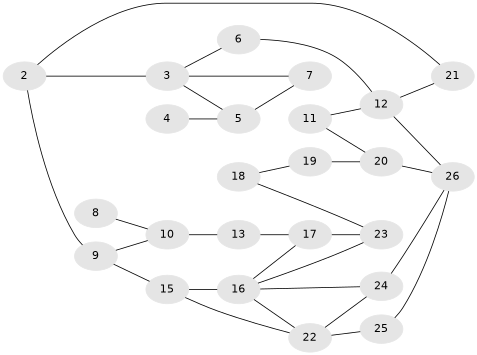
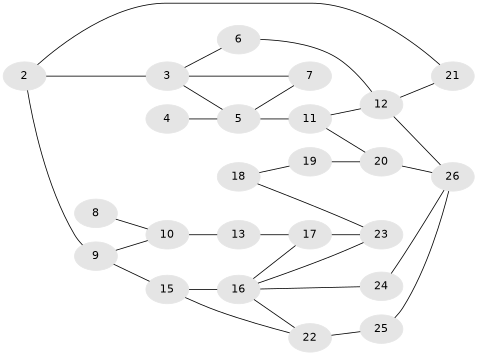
  graph {
    fontname="DejaVu Sans"
    rankdir=LR
    node [color=gray90 fontname="DejaVu Sans" style=filled]
    edge [fontname="DejaVu Sans" weight=1.0]
    2
    3
    9
    21
    4
    5
    8
    10
    6
    7
    15
    11
    12
    20
    26
    13
    16
    22
    17
    23
    18
    19
    24
    25
    2 -- 3
    2 -- 9
    2 -- 21
    3 -- 5
    3 -- 6 [weight=2.0]
    3 -- 7 [weight=2.0]
    9 -- 10
    9 -- 15
    4 -- 5
    5 -- 7
+   5 -- 11 [weight=2.0]
    8 -- 10
    10 -- 13
    6 -- 12 [weight=2.0]
    15 -- 16 [weight=2.0]
    15 -- 22
    11 -- 12 [weight=2.0]
    11 -- 20 [weight=2.0]
    12 -- 21
    12 -- 26
    20 -- 26 [weight=2.0]
    13 -- 17
    16 -- 22
    16 -- 17
    16 -- 23
    16 -- 24
-   22 -- 24
    22 -- 25
    17 -- 23
    18 -- 23
    18 -- 19
    19 -- 20 [weight=2.0]
    24 -- 26
    25 -- 26 [weight=2.0]
  }
